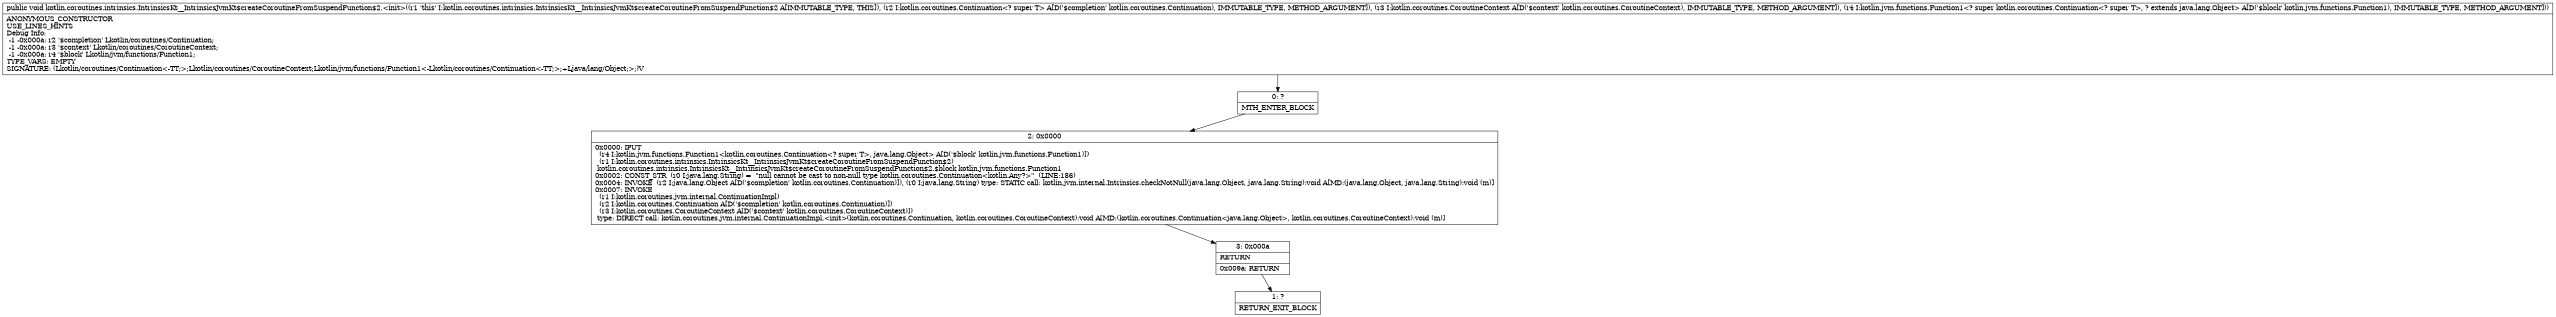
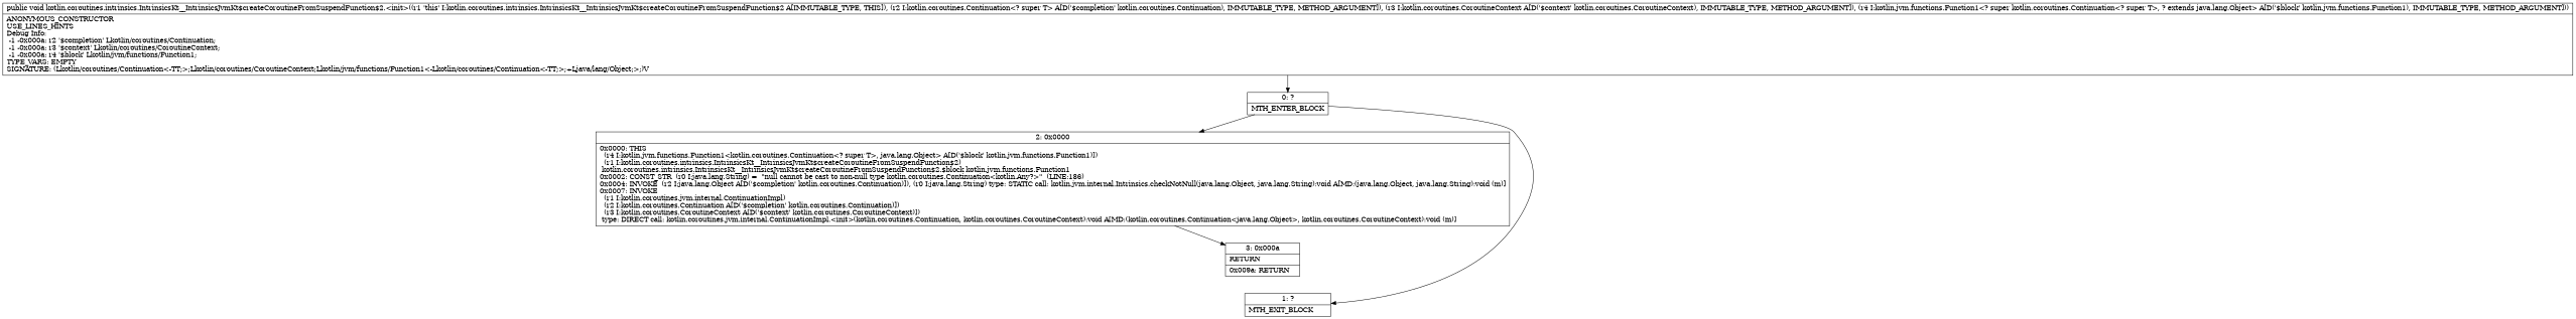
  digraph {
    node [shape=record]
    n1 [label="{0\:\ ?|MTH_ENTER_BLOCK\l}"]
-   n2 [label="{2\:\ 0x0000|0x0000: IPUT  \l  (r4 I:kotlin.jvm.functions.Function1\<kotlin.coroutines.Continuation\<? super T\>, java.lang.Object\> A[D('$block' kotlin.jvm.functions.Function1)])\l  (r1 I:kotlin.coroutines.intrinsics.IntrinsicsKt__IntrinsicsJvmKt$createCoroutineFromSuspendFunction$2)\l kotlin.coroutines.intrinsics.IntrinsicsKt__IntrinsicsJvmKt$createCoroutineFromSuspendFunction$2.$block kotlin.jvm.functions.Function1 \l0x0002: CONST_STR  (r0 I:java.lang.String) =  \"null cannot be cast to non\-null type kotlin.coroutines.Continuation\<kotlin.Any?\>\"  (LINE:186)\l0x0004: INVOKE  (r2 I:java.lang.Object A[D('$completion' kotlin.coroutines.Continuation)]), (r0 I:java.lang.String) type: STATIC call: kotlin.jvm.internal.Intrinsics.checkNotNull(java.lang.Object, java.lang.String):void A[MD:(java.lang.Object, java.lang.String):void (m)]\l0x0007: INVOKE  \l  (r1 I:kotlin.coroutines.jvm.internal.ContinuationImpl)\l  (r2 I:kotlin.coroutines.Continuation A[D('$completion' kotlin.coroutines.Continuation)])\l  (r3 I:kotlin.coroutines.CoroutineContext A[D('$context' kotlin.coroutines.CoroutineContext)])\l type: DIRECT call: kotlin.coroutines.jvm.internal.ContinuationImpl.\<init\>(kotlin.coroutines.Continuation, kotlin.coroutines.CoroutineContext):void A[MD:(kotlin.coroutines.Continuation\<java.lang.Object\>, kotlin.coroutines.CoroutineContext):void (m)]\l}"]
+   n2 [label="{2\:\ 0x0000|0x0000: THIS  \l  (r4 I:kotlin.jvm.functions.Function1\<kotlin.coroutines.Continuation\<? super T\>, java.lang.Object\> A[D('$block' kotlin.jvm.functions.Function1)])\l  (r1 I:kotlin.coroutines.intrinsics.IntrinsicsKt__IntrinsicsJvmKt$createCoroutineFromSuspendFunction$2)\l kotlin.coroutines.intrinsics.IntrinsicsKt__IntrinsicsJvmKt$createCoroutineFromSuspendFunction$2.$block kotlin.jvm.functions.Function1 \l0x0002: CONST_STR  (r0 I:java.lang.String) =  \"null cannot be cast to non\-null type kotlin.coroutines.Continuation\<kotlin.Any?\>\"  (LINE:186)\l0x0004: INVOKE  (r2 I:java.lang.Object A[D('$completion' kotlin.coroutines.Continuation)]), (r0 I:java.lang.String) type: STATIC call: kotlin.jvm.internal.Intrinsics.checkNotNull(java.lang.Object, java.lang.String):void A[MD:(java.lang.Object, java.lang.String):void (m)]\l0x0007: INVOKE  \l  (r1 I:kotlin.coroutines.jvm.internal.ContinuationImpl)\l  (r2 I:kotlin.coroutines.Continuation A[D('$completion' kotlin.coroutines.Continuation)])\l  (r3 I:kotlin.coroutines.CoroutineContext A[D('$context' kotlin.coroutines.CoroutineContext)])\l type: DIRECT call: kotlin.coroutines.jvm.internal.ContinuationImpl.\<init\>(kotlin.coroutines.Continuation, kotlin.coroutines.CoroutineContext):void A[MD:(kotlin.coroutines.Continuation\<java.lang.Object\>, kotlin.coroutines.CoroutineContext):void (m)]\l}"]
    n3 [label="{3\:\ 0x000a|RETURN\l|0x009a: RETURN   \l}"]
-   n4 [label="{1\:\ ?|RETURN_EXIT_BLOCK\l}"]
+   n4 [label="{1\:\ ?|MTH_EXIT_BLOCK\l}"]
    n5 [label="{public void kotlin.coroutines.intrinsics.IntrinsicsKt__IntrinsicsJvmKt$createCoroutineFromSuspendFunction$2.\<init\>((r1 'this' I:kotlin.coroutines.intrinsics.IntrinsicsKt__IntrinsicsJvmKt$createCoroutineFromSuspendFunction$2 A[IMMUTABLE_TYPE, THIS]), (r2 I:kotlin.coroutines.Continuation\<? super T\> A[D('$completion' kotlin.coroutines.Continuation), IMMUTABLE_TYPE, METHOD_ARGUMENT]), (r3 I:kotlin.coroutines.CoroutineContext A[D('$context' kotlin.coroutines.CoroutineContext), IMMUTABLE_TYPE, METHOD_ARGUMENT]), (r4 I:kotlin.jvm.functions.Function1\<? super kotlin.coroutines.Continuation\<? super T\>, ? extends java.lang.Object\> A[D('$block' kotlin.jvm.functions.Function1), IMMUTABLE_TYPE, METHOD_ARGUMENT]))  | ANONYMOUS_CONSTRUCTOR\lUSE_LINES_HINTS\lDebug Info:\l  \-1 \-0x000a: r2 '$completion' Lkotlin\/coroutines\/Continuation;\l  \-1 \-0x000a: r3 '$context' Lkotlin\/coroutines\/CoroutineContext;\l  \-1 \-0x000a: r4 '$block' Lkotlin\/jvm\/functions\/Function1;\lTYPE_VARS: EMPTY\lSIGNATURE: (Lkotlin\/coroutines\/Continuation\<\-TT;\>;Lkotlin\/coroutines\/CoroutineContext;Lkotlin\/jvm\/functions\/Function1\<\-Lkotlin\/coroutines\/Continuation\<\-TT;\>;+Ljava\/lang\/Object;\>;)V\l}"]
    n1 -> n2
    n2 -> n3
-   n3 -> n4
+   n1 -> n4
    n5 -> n1
  }
